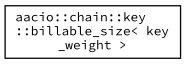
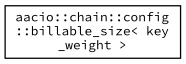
  digraph {
    rankdir=LR
    fontname="Source Code Pro"
-   n1 [color=black fillcolor=white fontname="Source Code Pro" fontsize=10 height=0.2 label="aacio::chain::key\l::billable_size\< key\l_weight \>" shape=record style=filled width=0.4]
+   n1 [color=black fillcolor=white fontname="Source Code Pro" fontsize=10 height=0.2 label="aacio::chain::config\l::billable_size\< key\l_weight \>" shape=record style=filled width=0.4]
  }
